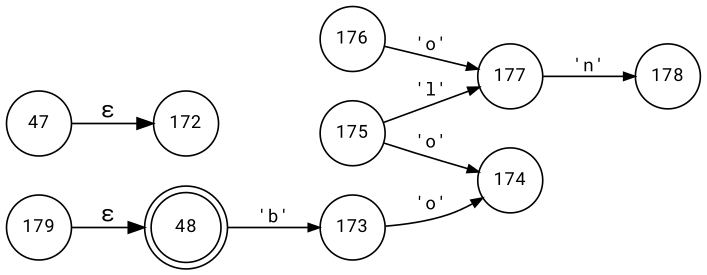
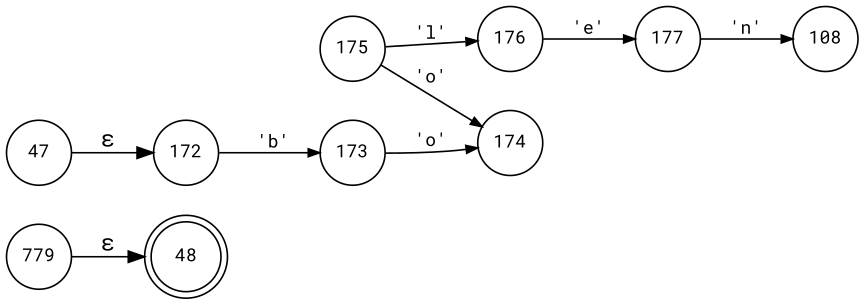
  digraph {
    fontname="Roboto Mono"
    rankdir=LR
    node [fixedsize=true fontname="Roboto Mono" fontsize=11 shape=circle peripheries=1]
    edge [arrowhead=normal arrowsize=.7 fontname="Roboto Mono" fontsize=11]
    n1 [label=48 shape=doublecircle width=.6 peripheries=""]
    n2 [label=176 width=.55]
    n3 [label=177 width=.55]
-   n4 [label=178 width=.55]
-   n5 [label=179 width=.55]
+   n4 [label=108 width=.55]
+   n5 [label=779 width=.55]
    n6 [label=172 width=.55]
    n7 [label=173 width=.55]
    n8 [label=174 width=.55]
    n9 [label=175 width=.55]
    n10 [label=47 width=.55]
-   n2 -> n3 [label="'o'"]
+   n2 -> n3 [label="'e'"]
    n3 -> n4 [label="'n'"]
    n5 -> n1 [label="&epsilon;" arrowhead="" arrowsize="" fontsize=""]
-   n1 -> n7 [label="'b'"]
+   n6 -> n7 [label="'b'"]
    n7 -> n8 [label="'o'"]
-   n9 -> n3 [label="'l'"]
+   n9 -> n2 [label="'l'"]
    n9 -> n8 [label="'o'"]
    n10 -> n6 [label="&epsilon;" arrowhead="" arrowsize="" fontsize=""]
  }
